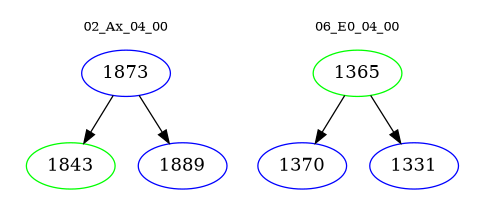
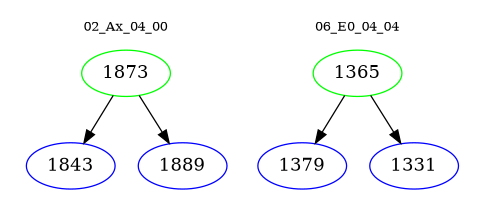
  digraph {
    node [color=blue]
    edge [color=black]
-   n1 [label=1873]
-   n2 [color=green label=1843]
+   n1 [color=green label=1873]
+   n2 [label=1843]
    n3 [label=1889]
    n4 [color=green label=1365]
-   n5 [label=1370]
+   n5 [label=1379]
    n6 [label=1331]
    subgraph cluster_1 {
      color=white
      fontsize=10
      label="02_Ax_04_00"
      n1
      n2
      n3
    }
    subgraph cluster_2 {
      color=white
      fontsize=10
-     label="06_E0_04_00"
+     label="06_E0_04_04"
      n4
      n5
      n6
    }
    n1 -> n2
    n1 -> n3
    n4 -> n5
    n4 -> n6
  }
